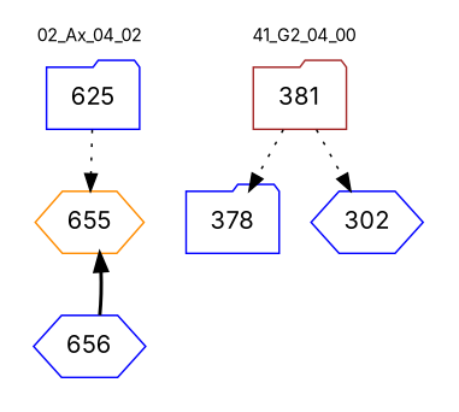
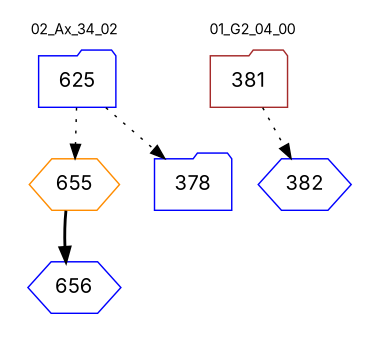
  digraph {
    fontname=Inter
    node [color=blue fontname=Inter shape=hexagon]
    edge [color=black fontname=Inter style=dotted]
    n1 [color=darkorange label=655]
    n2 [label=625 shape=folder]
    n3 [label=656]
    n4 [color=brown label=381 shape=folder]
    n5 [label=378 shape=folder]
-   n6 [label=302]
+   n6 [label=382]
    subgraph cluster_1 {
      color=white
      fontsize=10
-     label="02_Ax_04_02"
+     label="02_Ax_34_02"
      n1
      n2
      n3
    }
    subgraph cluster_2 {
      color=white
      fontsize=10
-     label="41_G2_04_00"
+     label="01_G2_04_00"
      n4
      n5
      n6
    }
-   n3 -> n1 [style=bold]
+   n1 -> n3 [style=bold]
    n2 -> n1
-   n4 -> n5
+   n2 -> n5
    n4 -> n6
  }
